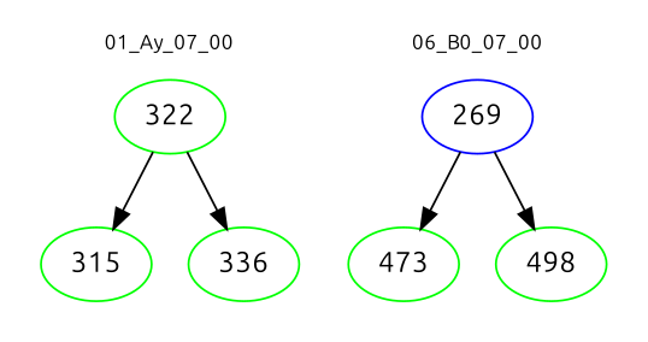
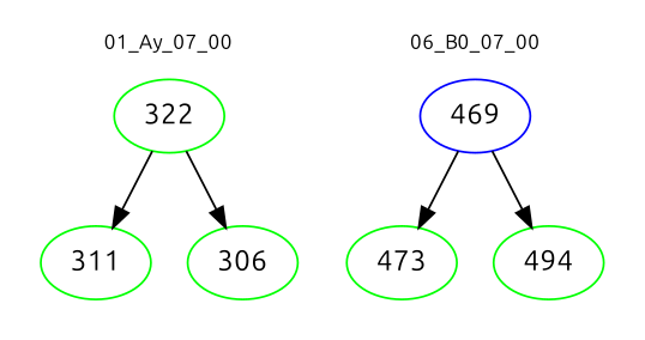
  digraph {
    fontname=Ubuntu
    node [color=green fontname=Ubuntu]
    edge [color=black fontname=Ubuntu]
    n1 [label=322]
-   n2 [label=315]
-   n3 [label=336]
-   n4 [color=blue label=269]
+   n2 [label=311]
+   n3 [label=306]
+   n4 [color=blue label=469]
    n5 [label=473]
-   n6 [label=498]
+   n6 [label=494]
    subgraph cluster_1 {
      color=white
      fontsize=10
      label="01_Ay_07_00"
      n1
      n2
      n3
    }
    subgraph cluster_2 {
      color=white
      fontsize=10
      label="06_B0_07_00"
      n4
      n5
      n6
    }
    n1 -> n2
    n1 -> n3
    n4 -> n5
    n4 -> n6
  }
